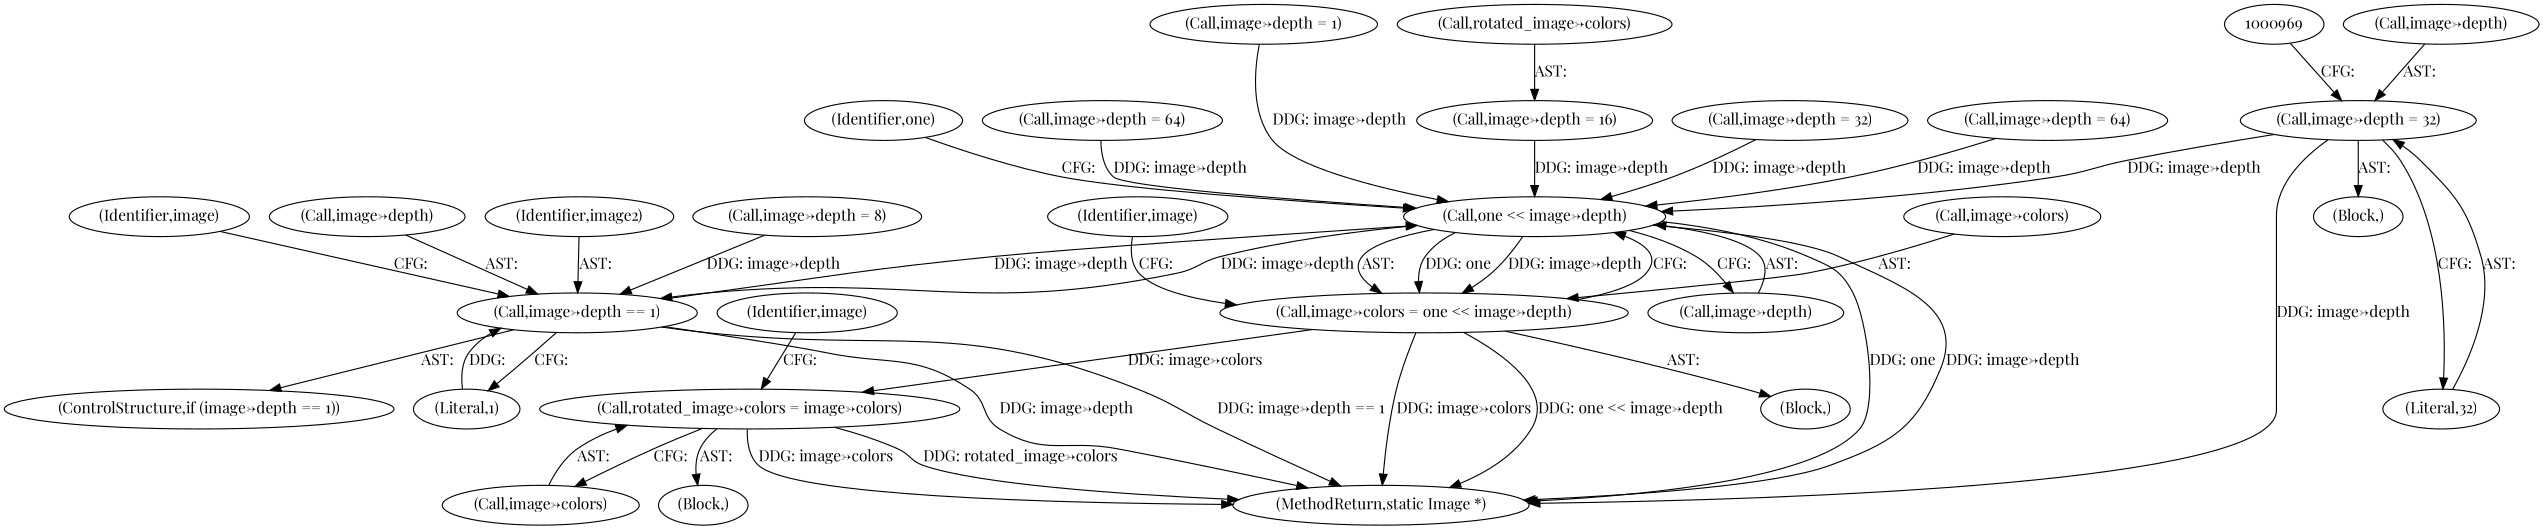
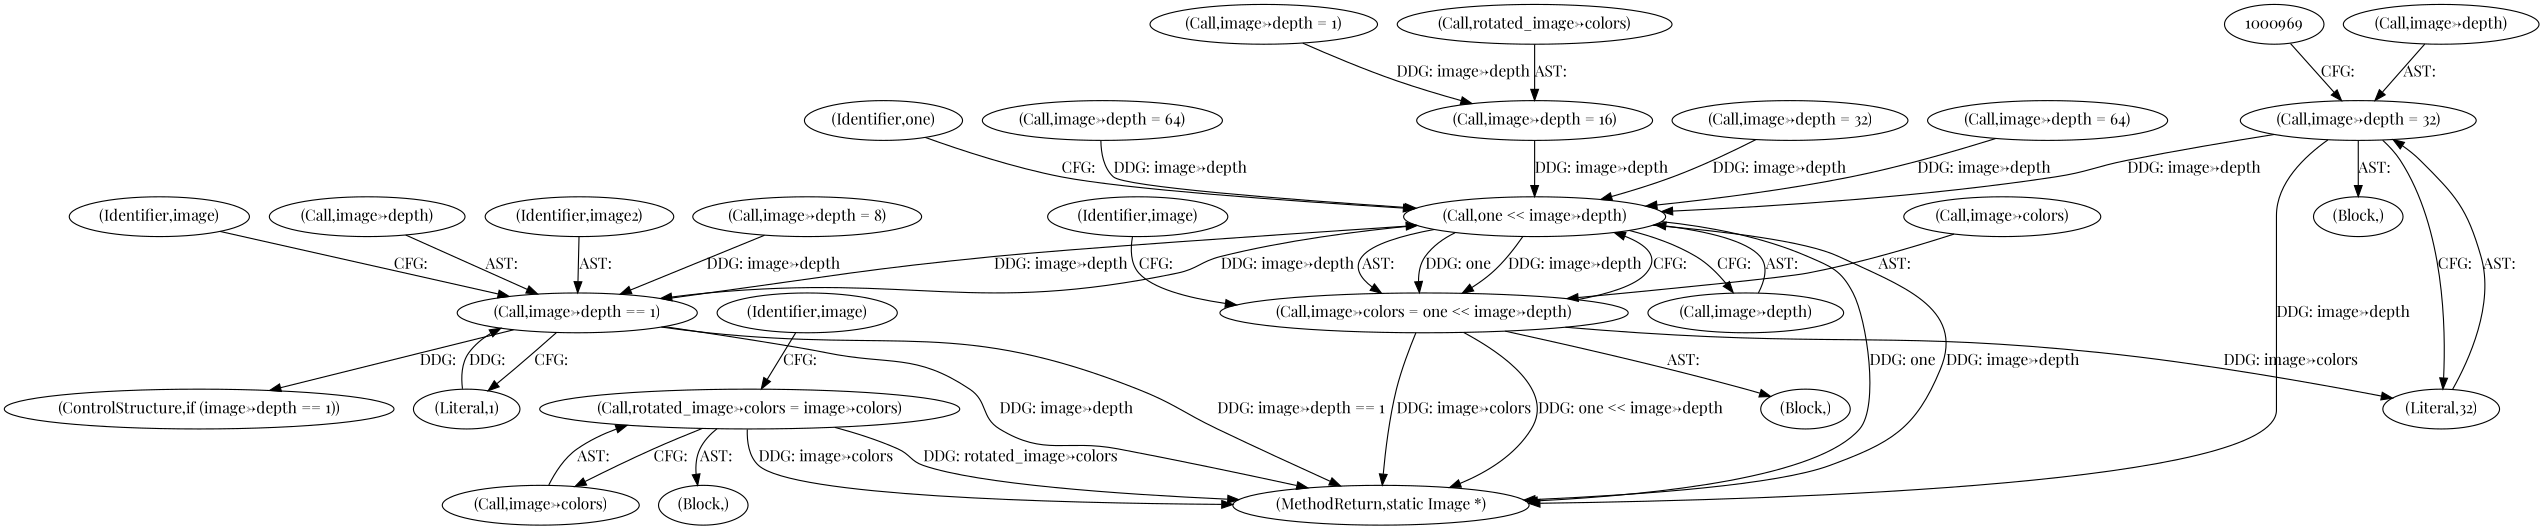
  digraph {
    fontname="Playfair Display"
    node [fontname="Playfair Display"]
    edge [fontname="Playfair Display"]
    n1 [label="(Call,image->depth = 32)"]
    n2 [label="(Call,one << image->depth)"]
    n3 [label="(Literal,32)"]
    n4 [label="(Block,)"]
    n5 [label="(MethodReturn,static Image *)"]
    n6 [label="(Call,image->colors = one << image->depth)"]
    n7 [label="(Call,image->depth == 1)"]
    n8 [label="(Call,image->depth)"]
    n9 [label="(Call,rotated_image->colors = image->colors)"]
    n10 [label="(Block,)"]
    n11 [label="(ControlStructure,if (image->depth == 1))"]
    n12 [label="(Literal,1)"]
    n13 [label="(Block,)"]
    n14 [label="(Call,image->colors)"]
    n15 [label="(Call,image->colors)"]
    n16 [label="(Identifier,image)"]
    n17 [label="(Call,rotated_image->colors)"]
    n18 [label="(Call,image->depth = 16)"]
    n19 [label="(Call,image->depth = 32)"]
    n20 [label="(Identifier,image)"]
    n21 [label="(Call,image->depth = 64)"]
    n22 [label="(Call,image->depth)"]
    n23 [label="(Identifier,one)"]
    n24 [label="(Identifier,image2)"]
    n25 [label="(Call,image->depth)"]
    n26 [label="(Call,image->depth = 1)"]
    n27 [label="(Call,image->depth = 8)"]
    n28 [label="(Identifier,image)"]
    n29 [label="(Call,image->depth = 64)"]
    1000969
    n1 -> n2 [label="DDG: image->depth"]
    n1 -> n3 [label="CFG: "]
    n1 -> n4 [label="AST: "]
    n1 -> n5 [label="DDG: image->depth"]
    n2 -> n5 [label="DDG: one"]
    n2 -> n5 [label="DDG: image->depth"]
    n2 -> n6 [label="AST: "]
    n2 -> n6 [label="DDG: one"]
    n2 -> n6 [label="DDG: image->depth"]
    n2 -> n7 [label="DDG: image->depth"]
    n2 -> n8 [label="CFG: "]
    n3 -> n1 [label="AST: "]
    n6 -> n2 [label="CFG: "]
    n6 -> n5 [label="DDG: image->colors"]
    n6 -> n5 [label="DDG: one << image->depth"]
-   n6 -> n9 [label="DDG: image->colors"]
+   n6 -> n3 [label="DDG: image->colors"]
    n6 -> n10 [label="AST: "]
    n7 -> n2 [label="DDG: image->depth"]
    n7 -> n5 [label="DDG: image->depth == 1"]
    n7 -> n5 [label="DDG: image->depth"]
-   n7 -> n11 [label="AST: "]
+   n7 -> n11 [label="DDG: "]
    n7 -> n12 [label="CFG: "]
    n8 -> n2 [label="AST: "]
    n9 -> n5 [label="DDG: rotated_image->colors"]
    n9 -> n5 [label="DDG: image->colors"]
    n9 -> n13 [label="AST: "]
    n9 -> n14 [label="CFG: "]
    n12 -> n7 [label="DDG: "]
    n14 -> n9 [label="AST: "]
    n15 -> n6 [label="AST: "]
    n16 -> n7 [label="CFG: "]
    n17 -> n18 [label="AST: "]
    n18 -> n2 [label="DDG: image->depth"]
    n19 -> n2 [label="DDG: image->depth"]
    n20 -> n6 [label="CFG: "]
    n21 -> n2 [label="DDG: image->depth"]
    n22 -> n7 [label="AST: "]
    n23 -> n2 [label="CFG: "]
    n24 -> n7 [label="AST: "]
    n25 -> n1 [label="AST: "]
-   n26 -> n2 [label="DDG: image->depth"]
+   n26 -> n18 [label="DDG: image->depth"]
    n27 -> n7 [label="DDG: image->depth"]
    n28 -> n9 [label="CFG: "]
    n29 -> n2 [label="DDG: image->depth"]
    1000969 -> n1 [label="CFG: "]
  }
